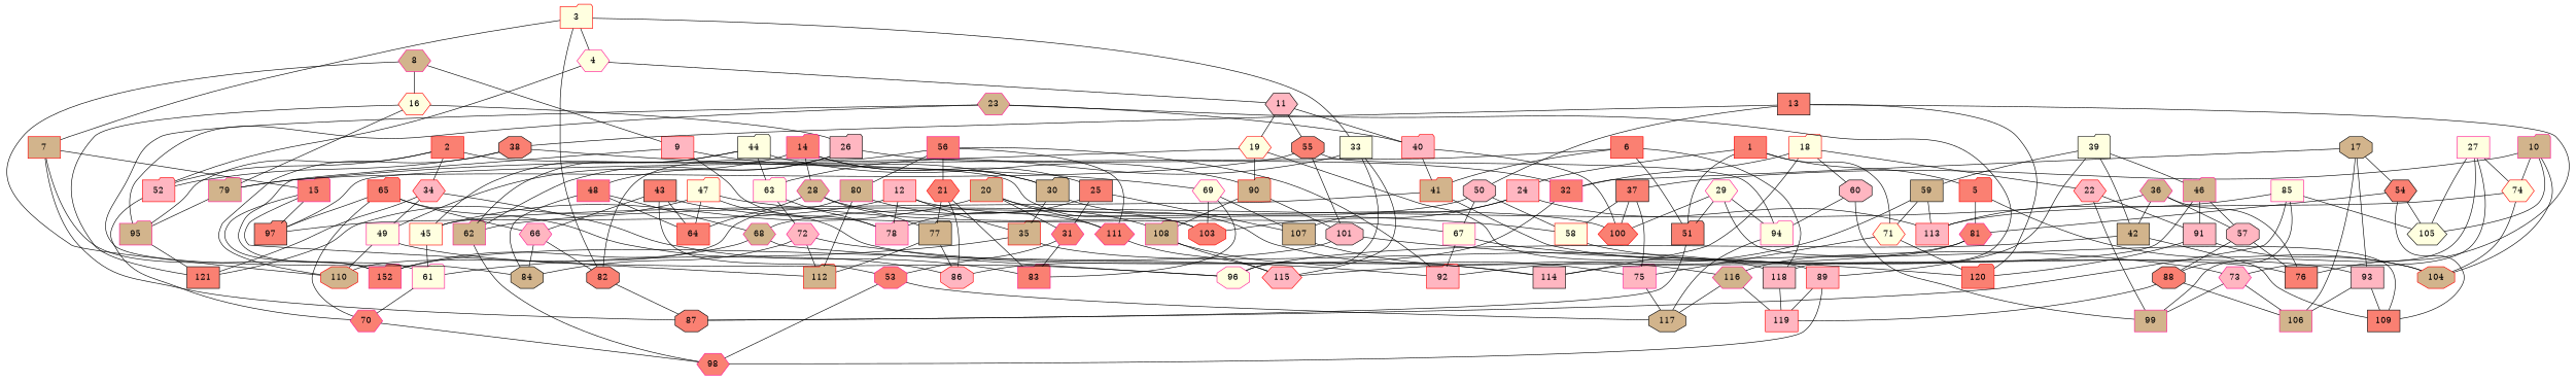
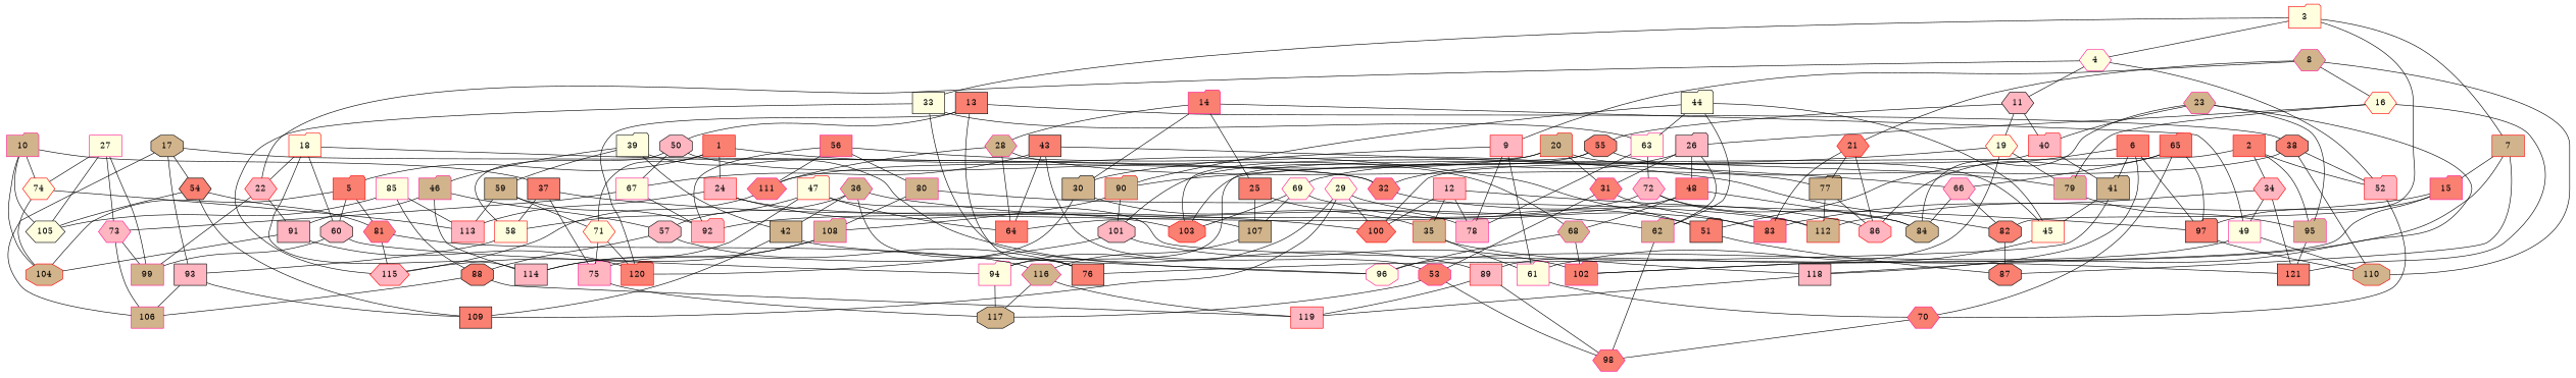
  graph {
    node [color=deeppink fillcolor=salmon shape=box style=filled]
    1 [color=red]
    5 [color=red shape=folder]
    24 [color=red fillcolor=lightpink]
    51 [color=black shape=folder]
    71 [color=red fillcolor=lightyellow shape=hexagon]
    60 [color=black fillcolor=lightpink shape=octagon]
    81 [shape=hexagon]
    104 [color=red fillcolor=tan shape=octagon]
    103 [color=red shape=octagon]
    107 [color=black fillcolor=tan]
    113 [color=red fillcolor=lightpink]
    87 [color=black shape=octagon]
    120 [color=red shape=folder]
    75 [fillcolor=lightpink shape=folder]
    2 [color=red]
    34 [color=red fillcolor=lightpink shape=hexagon]
    52 [color=red fillcolor=lightpink shape=folder]
    95 [fillcolor=tan shape=folder]
    49 [fillcolor=lightyellow]
    121 [color=black]
    83 [shape=folder]
    70 [shape=hexagon]
    3 [color=red fillcolor=lightyellow shape=folder]
    4 [fillcolor=lightyellow shape=hexagon]
    7 [color=red fillcolor=tan]
    33 [color=black fillcolor=lightyellow]
    82 [color=black shape=octagon]
    11 [color=black fillcolor=lightpink shape=hexagon]
    22 [color=red fillcolor=lightpink shape=hexagon]
    15 [shape=folder]
-   102 [shape=folder label=152]
+   102 [shape=folder]
    63 [fillcolor=lightyellow shape=folder]
    96 [fillcolor=lightyellow shape=octagon]
    115 [color=red fillcolor=lightpink shape=hexagon]
    19 [color=red fillcolor=lightyellow shape=hexagon]
    40 [color=red fillcolor=lightpink shape=folder]
    55 [color=black shape=octagon]
    91 [color=black fillcolor=lightpink]
    99 [fillcolor=tan]
    94 [fillcolor=lightyellow shape=folder]
    116 [fillcolor=tan shape=hexagon]
    6 [color=red]
-   41 [color=red fillcolor=tan shape=folder]
+   41 [color=black fillcolor=tan shape=folder]
    97 [color=black shape=folder]
    118 [color=black fillcolor=lightpink]
    76 [color=black]
    45 [color=red fillcolor=lightyellow]
    119 [color=red fillcolor=lightpink]
    112 [color=red fillcolor=tan shape=folder]
    8 [fillcolor=tan shape=hexagon]
    9 [color=red fillcolor=lightpink]
    16 [color=red fillcolor=lightyellow shape=hexagon]
    21 [color=red shape=hexagon]
    110 [color=red fillcolor=tan shape=octagon]
    30 [color=black fillcolor=tan shape=folder]
    61 [fillcolor=lightyellow shape=folder]
    78 [fillcolor=lightpink shape=folder]
    26 [color=black fillcolor=lightpink shape=folder]
    79 [fillcolor=tan shape=folder]
    77 [color=black fillcolor=tan shape=folder]
    86 [color=red fillcolor=lightpink shape=octagon]
    35 [color=red fillcolor=tan shape=folder]
    10 [fillcolor=tan shape=folder]
    37 [color=black]
    74 [color=red fillcolor=lightyellow shape=hexagon]
    105 [color=black fillcolor=lightyellow shape=hexagon]
    100 [color=red shape=hexagon]
    58 [color=red fillcolor=lightyellow]
    89 [color=red fillcolor=lightpink]
    90 [color=red fillcolor=tan shape=folder]
    101 [color=black fillcolor=lightpink shape=octagon]
    12 [color=red fillcolor=lightpink]
    13 [color=black]
    38 [color=black shape=octagon]
    50 [color=black fillcolor=lightpink shape=octagon]
    69 [fillcolor=lightyellow shape=hexagon]
    67 [fillcolor=lightyellow]
    68 [fillcolor=tan shape=hexagon]
    14 [shape=folder]
    25 [color=black]
    28 [fillcolor=tan shape=hexagon]
    31 [shape=hexagon]
    111 [shape=hexagon]
    64 [color=red]
-   32
+   32 [shape=hexagon]
    48
    62 [fillcolor=tan shape=folder]
    17 [color=black fillcolor=tan shape=octagon]
    54 [color=black shape=hexagon]
    93 [color=black fillcolor=lightpink]
    106 [fillcolor=tan]
    109 [color=black]
    18 [color=red fillcolor=lightyellow shape=folder]
    114 [color=black fillcolor=lightpink]
    98 [shape=hexagon]
    108 [fillcolor=tan shape=folder]
    20 [color=red fillcolor=tan shape=folder]
    53 [shape=octagon]
    23 [fillcolor=tan shape=hexagon]
    84 [color=black fillcolor=tan shape=octagon]
    27 [fillcolor=lightyellow]
    73 [fillcolor=lightpink shape=hexagon]
    29 [fillcolor=lightyellow shape=hexagon]
    117 [color=black fillcolor=tan shape=octagon]
    72 [fillcolor=lightpink shape=hexagon]
    36 [fillcolor=tan shape=hexagon]
    42 [color=black fillcolor=tan]
    57 [color=black fillcolor=lightpink shape=octagon]
    88 [color=black shape=octagon]
    39 [color=black fillcolor=lightyellow shape=folder]
    46 [fillcolor=tan shape=folder]
    59 [color=black fillcolor=tan]
    92 [color=red fillcolor=lightpink shape=folder]
    43 [color=black]
    66 [fillcolor=lightpink shape=hexagon]
    44 [color=black fillcolor=lightyellow shape=folder]
    47 [color=red fillcolor=lightyellow shape=folder]
    56
    80 [fillcolor=tan]
    65 [color=red shape=folder]
    85 [fillcolor=lightyellow]
    1 -- 5
    1 -- 24
    1 -- 51
    1 -- 71
+   5 -- 60
    5 -- 81
    5 -- 104
    24 -- 103
    24 -- 107
    24 -- 113
    51 -- 87
    71 -- 120
    71 -- 75
    60 -- 99
    60 -- 94
    81 -- 115
    81 -- 116
    107 -- 116
    75 -- 117
    2 -- 103
    2 -- 34
    2 -- 52
    2 -- 95
    34 -- 49
    34 -- 121
    34 -- 83
    52 -- 70
    95 -- 121
    49 -- 96
    49 -- 110
    70 -- 98
    3 -- 4
    3 -- 7
    3 -- 33
    3 -- 82
    4 -- 52
    4 -- 11
+   4 -- 22
    7 -- 87
    7 -- 15
    7 -- 102
    33 -- 63
    33 -- 96
    33 -- 115
    82 -- 87
    11 -- 19
    11 -- 40
    11 -- 55
    22 -- 91
    22 -- 99
    15 -- 102
    15 -- 97
    15 -- 112
    63 -- 78
    63 -- 72
    19 -- 79
    19 -- 89
    19 -- 90
    40 -- 41
    40 -- 100
    55 -- 94
    55 -- 79
    55 -- 101
    91 -- 104
    91 -- 120
    94 -- 117
    116 -- 119
    116 -- 117
    6 -- 51
    6 -- 41
    6 -- 97
    6 -- 118
    41 -- 76
    41 -- 45
    118 -- 119
    45 -- 61
    8 -- 9
    8 -- 16
-   56 -- 21
+   8 -- 21
    8 -- 110
    9 -- 30
    9 -- 61
    9 -- 78
    16 -- 121
    16 -- 26
    16 -- 79
    21 -- 83
    21 -- 77
    21 -- 86
    30 -- 75
    30 -- 35
    61 -- 70
    26 -- 32
    26 -- 48
    26 -- 62
    79 -- 95
    77 -- 112
    77 -- 86
    35 -- 118
    35 -- 61
    10 -- 104
    10 -- 37
    10 -- 74
    10 -- 105
    37 -- 75
    37 -- 100
    37 -- 58
    74 -- 104
    74 -- 113
    58 -- 93
    89 -- 119
    89 -- 98
    90 -- 101
    90 -- 108
    101 -- 120
    101 -- 102
    12 -- 97
    12 -- 78
    12 -- 35
    12 -- 100
    13 -- 120
    13 -- 76
    13 -- 38
    13 -- 50
    38 -- 52
    38 -- 110
    38 -- 69
    50 -- 58
    50 -- 67
    50 -- 68
    69 -- 103
    69 -- 107
    69 -- 83
    67 -- 73
    67 -- 92
    68 -- 102
    68 -- 96
    14 -- 49
    14 -- 30
    14 -- 25
    14 -- 28
    25 -- 107
    25 -- 78
-   25 -- 31
+   26 -- 31
    28 -- 77
    28 -- 111
    28 -- 64
    31 -- 83
    31 -- 53
    111 -- 115
    32 -- 86
    48 -- 68
    48 -- 64
    48 -- 84
    62 -- 98
    17 -- 32
    17 -- 54
    17 -- 93
    17 -- 106
    54 -- 81
    54 -- 105
    54 -- 109
    93 -- 106
    93 -- 109
    18 -- 60
    18 -- 22
    18 -- 32
    18 -- 114
    108 -- 115
    108 -- 114
    20 -- 103
    20 -- 45
    20 -- 31
    20 -- 111
    53 -- 98
    53 -- 117
    23 -- 95
    23 -- 40
    23 -- 118
    23 -- 84
    27 -- 99
    27 -- 74
    27 -- 105
    27 -- 73
    73 -- 99
    73 -- 106
    29 -- 51
    29 -- 94
    29 -- 100
    29 -- 109
    72 -- 112
    72 -- 84
    72 -- 92
    36 -- 76
    36 -- 62
    36 -- 42
    36 -- 57
    42 -- 96
    42 -- 109
    57 -- 76
    57 -- 88
    88 -- 119
    88 -- 106
    39 -- 89
    39 -- 42
    39 -- 46
    39 -- 59
    46 -- 91
    46 -- 114
    46 -- 57
    59 -- 71
    59 -- 113
    59 -- 92
    43 -- 67
    43 -- 64
    43 -- 53
    43 -- 66
    66 -- 82
    66 -- 84
    44 -- 63
    44 -- 45
    44 -- 90
    44 -- 62
    47 -- 121
    47 -- 58
    47 -- 64
    47 -- 114
    56 -- 82
    56 -- 111
    56 -- 92
    56 -- 80
    80 -- 112
-   80 -- 110
+   97 -- 110
    80 -- 108
    65 -- 70
    65 -- 97
    65 -- 86
    65 -- 66
    85 -- 113
-   85 -- 87
    85 -- 105
    85 -- 88
  }
